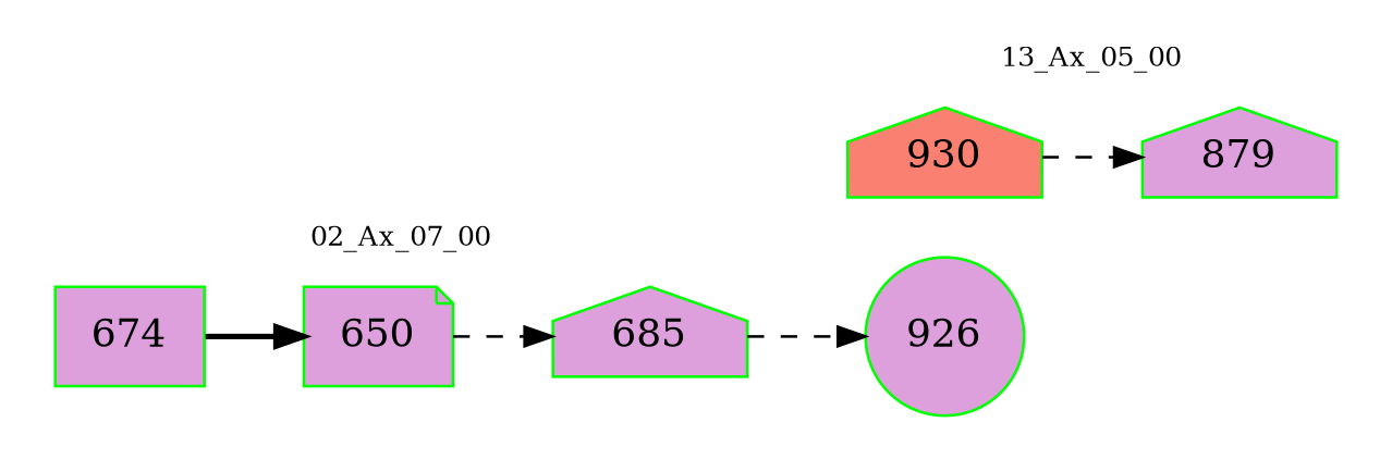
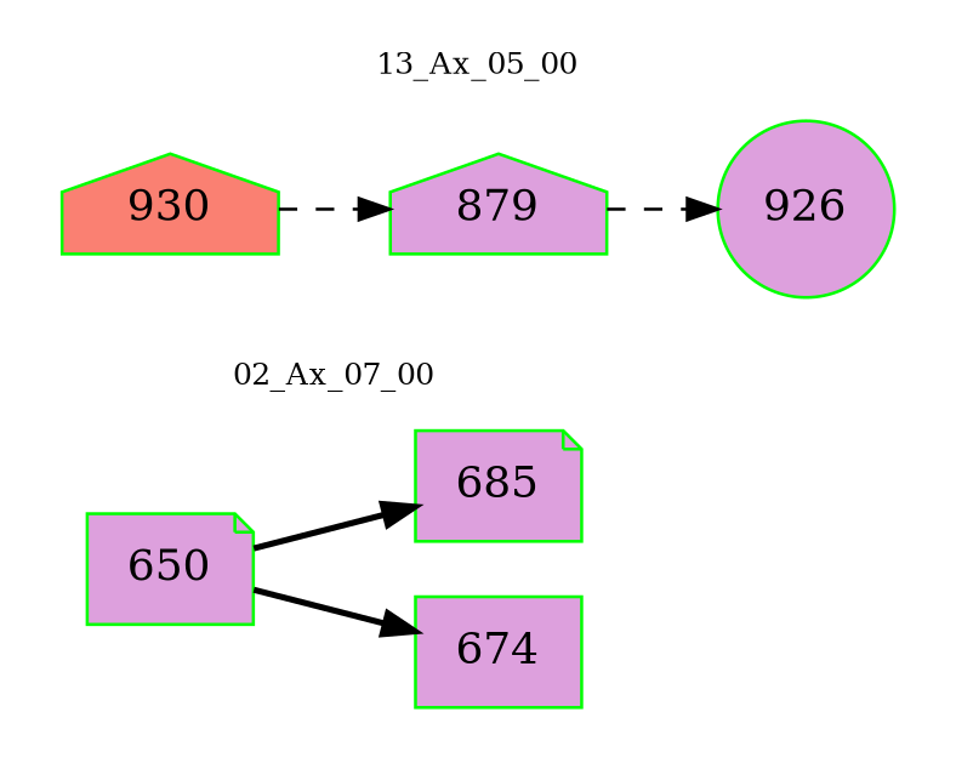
  digraph {
    rankdir=LR
    node [color=green fillcolor=plum shape=note style=filled]
    edge [color=black style=bold]
    n1 [label=674 shape=box]
    n2 [label=650]
-   n3 [label=685 shape=house]
+   n3 [label=685]
    n4 [fillcolor=salmon label=930 shape=house]
    n5 [label=879 shape=house]
    n6 [label=926 shape=circle]
    subgraph cluster_1 {
      color=white
      fontsize=10
      label="02_Ax_07_00"
      n1
      n2
      n3
    }
    subgraph cluster_2 {
      color=white
      fontsize=10
      label="13_Ax_05_00"
      n4
      n5
      n6
    }
-   n1 -> n2
-   n2 -> n3 [style=dashed]
+   n2 -> n1
+   n2 -> n3
    n4 -> n5 [style=dashed]
-   n3 -> n6 [style=dashed]
+   n5 -> n6 [style=dashed]
  }
